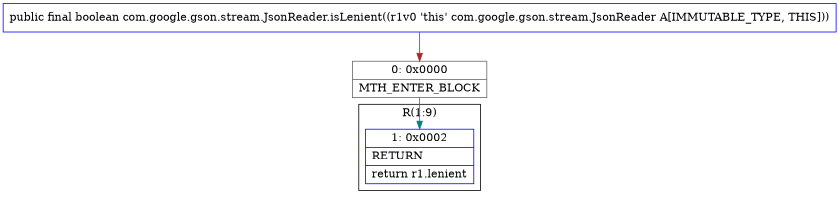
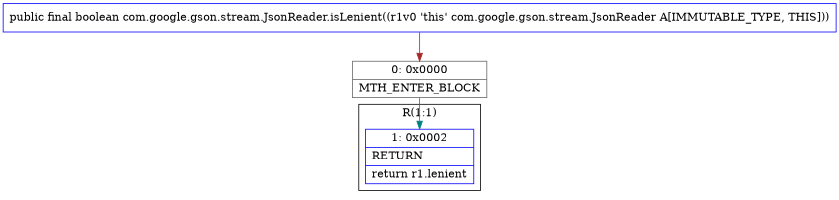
  digraph {
    node [color=blue shape=record]
    n1 [label="{1\:\ 0x0002|RETURN\l|return r1.lenient\l}"]
    n2 [color=gray40 label="{0\:\ 0x0000|MTH_ENTER_BLOCK\l}"]
    n3 [label="{public final boolean com.google.gson.stream.JsonReader.isLenient((r1v0 'this' com.google.gson.stream.JsonReader A[IMMUTABLE_TYPE, THIS])) }"]
    subgraph cluster_1 {
-     label="R(1:9)"
+     label="R(1:1)"
      n1
    }
    n2 -> n1 [color=teal]
    n3 -> n2 [color=brown]
  }
